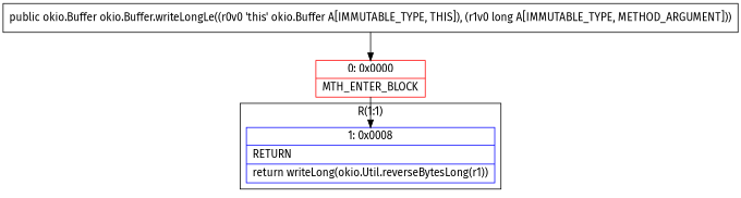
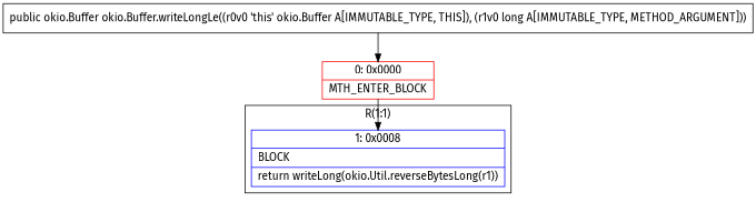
  digraph {
    fontname="Fira Sans"
    node [shape=record fontname="Fira Sans"]
    edge [fontname="Fira Sans"]
-   n1 [color=blue label="{1\:\ 0x0008|RETURN\l|return writeLong(okio.Util.reverseBytesLong(r1))\l}"]
+   n1 [color=blue label="{1\:\ 0x0008|BLOCK\l|return writeLong(okio.Util.reverseBytesLong(r1))\l}"]
    n2 [color=red label="{0\:\ 0x0000|MTH_ENTER_BLOCK\l}"]
    n3 [label="{public okio.Buffer okio.Buffer.writeLongLe((r0v0 'this' okio.Buffer A[IMMUTABLE_TYPE, THIS]), (r1v0 long A[IMMUTABLE_TYPE, METHOD_ARGUMENT])) }"]
    subgraph cluster_1 {
      label="R(1:1)"
      n1
    }
    n2 -> n1
    n3 -> n2
  }
